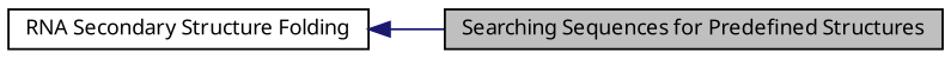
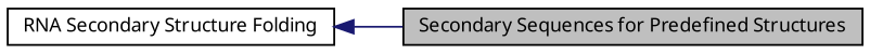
  digraph {
    rankdir=LR
    node [color=black fontname="FreeSans.ttf" fontsize=10 shape=record]
-   n1 [fillcolor=grey75 fontcolor=black height=0.2 label="Searching Sequences for Predefined Structures" style=filled width=0.4]
+   n1 [fillcolor=grey75 fontcolor=black height=0.2 label="Secondary Sequences for Predefined Structures" style=filled width=0.4]
    n2 [height=0.2 label="RNA Secondary Structure Folding" width=0.4]
    n2 -> n1 [color=midnightblue dir=back fontname="FreeSans.ttf" fontsize=8 labelfontname="FreeSans.ttf" labelfontsize=8 shape=plaintext style=solid]
  }
